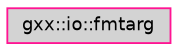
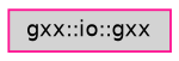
  digraph {
    rankdir=LR
-   n1 [color=deeppink fillcolor=lightgrey fontname=Helvetica fontsize=10 height=0.2 label="gxx::io::fmtarg" shape=record style=filled width=0.4]
+   n1 [color=deeppink fillcolor=lightgrey fontname=Helvetica fontsize=10 height=0.2 label="gxx::io::gxx" shape=record style=filled width=0.4]
  }
